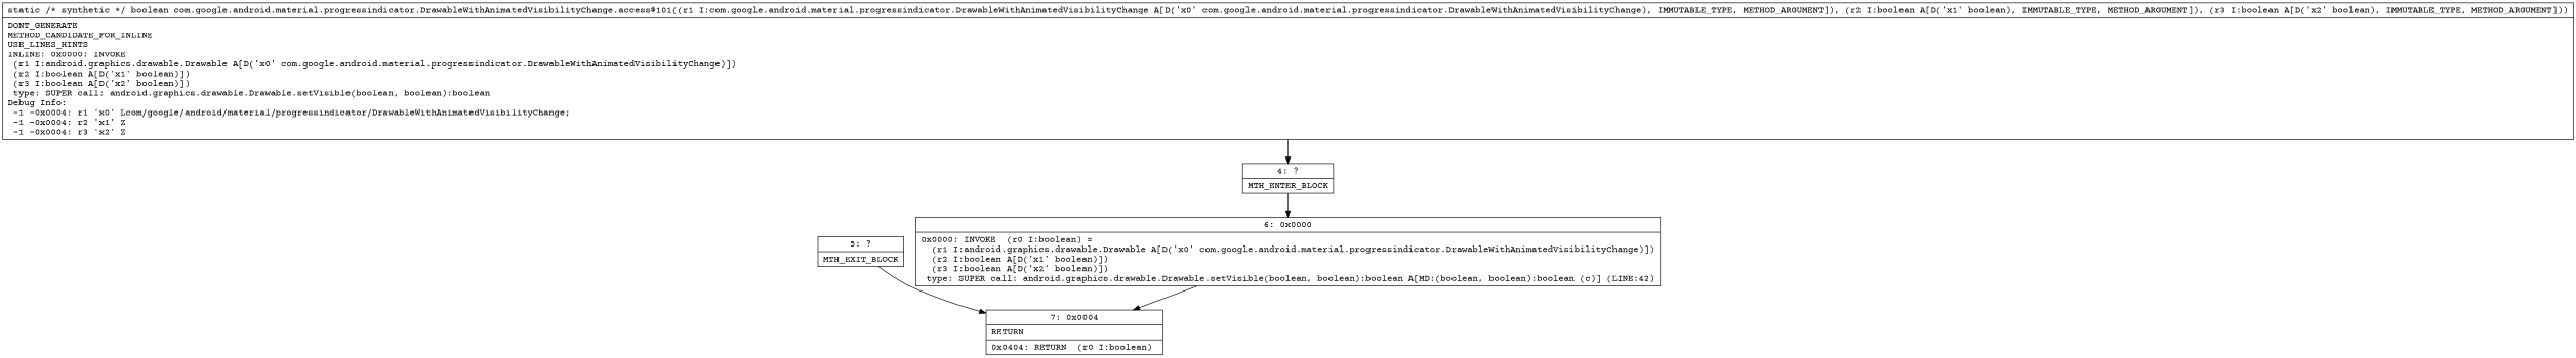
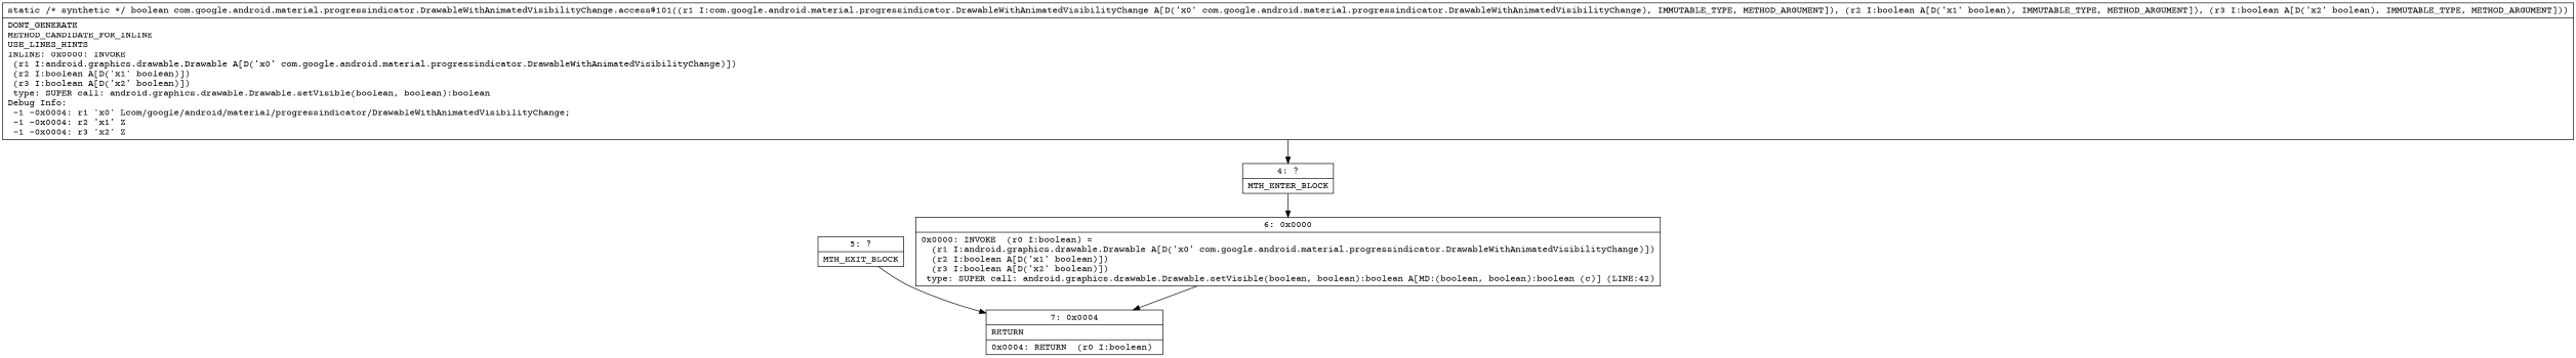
  digraph {
    fontname="Courier Prime"
    node [fontname="Courier Prime" shape=record]
    edge [fontname="Courier Prime"]
    n1 [label="{4\:\ ?|MTH_ENTER_BLOCK\l}"]
    n2 [label="{6\:\ 0x0000|0x0000: INVOKE  (r0 I:boolean) = \l  (r1 I:android.graphics.drawable.Drawable A[D('x0' com.google.android.material.progressindicator.DrawableWithAnimatedVisibilityChange)])\l  (r2 I:boolean A[D('x1' boolean)])\l  (r3 I:boolean A[D('x2' boolean)])\l type: SUPER call: android.graphics.drawable.Drawable.setVisible(boolean, boolean):boolean A[MD:(boolean, boolean):boolean (c)] (LINE:42)\l}"]
-   n3 [label="{7\:\ 0x0004|RETURN\l|0x0404: RETURN  (r0 I:boolean) \l}"]
+   n3 [label="{7\:\ 0x0004|RETURN\l|0x0004: RETURN  (r0 I:boolean) \l}"]
    n4 [label="{5\:\ ?|MTH_EXIT_BLOCK\l}"]
    n5 [label="{static \/* synthetic *\/ boolean com.google.android.material.progressindicator.DrawableWithAnimatedVisibilityChange.access$101((r1 I:com.google.android.material.progressindicator.DrawableWithAnimatedVisibilityChange A[D('x0' com.google.android.material.progressindicator.DrawableWithAnimatedVisibilityChange), IMMUTABLE_TYPE, METHOD_ARGUMENT]), (r2 I:boolean A[D('x1' boolean), IMMUTABLE_TYPE, METHOD_ARGUMENT]), (r3 I:boolean A[D('x2' boolean), IMMUTABLE_TYPE, METHOD_ARGUMENT]))  | DONT_GENERATE\lMETHOD_CANDIDATE_FOR_INLINE\lUSE_LINES_HINTS\lINLINE: 0x0000: INVOKE  \l  (r1 I:android.graphics.drawable.Drawable A[D('x0' com.google.android.material.progressindicator.DrawableWithAnimatedVisibilityChange)])\l  (r2 I:boolean A[D('x1' boolean)])\l  (r3 I:boolean A[D('x2' boolean)])\l type: SUPER call: android.graphics.drawable.Drawable.setVisible(boolean, boolean):boolean\lDebug Info:\l  \-1 \-0x0004: r1 'x0' Lcom\/google\/android\/material\/progressindicator\/DrawableWithAnimatedVisibilityChange;\l  \-1 \-0x0004: r2 'x1' Z\l  \-1 \-0x0004: r3 'x2' Z\l}"]
    n1 -> n2
    n2 -> n3
    n4 -> n3
    n5 -> n1
  }
